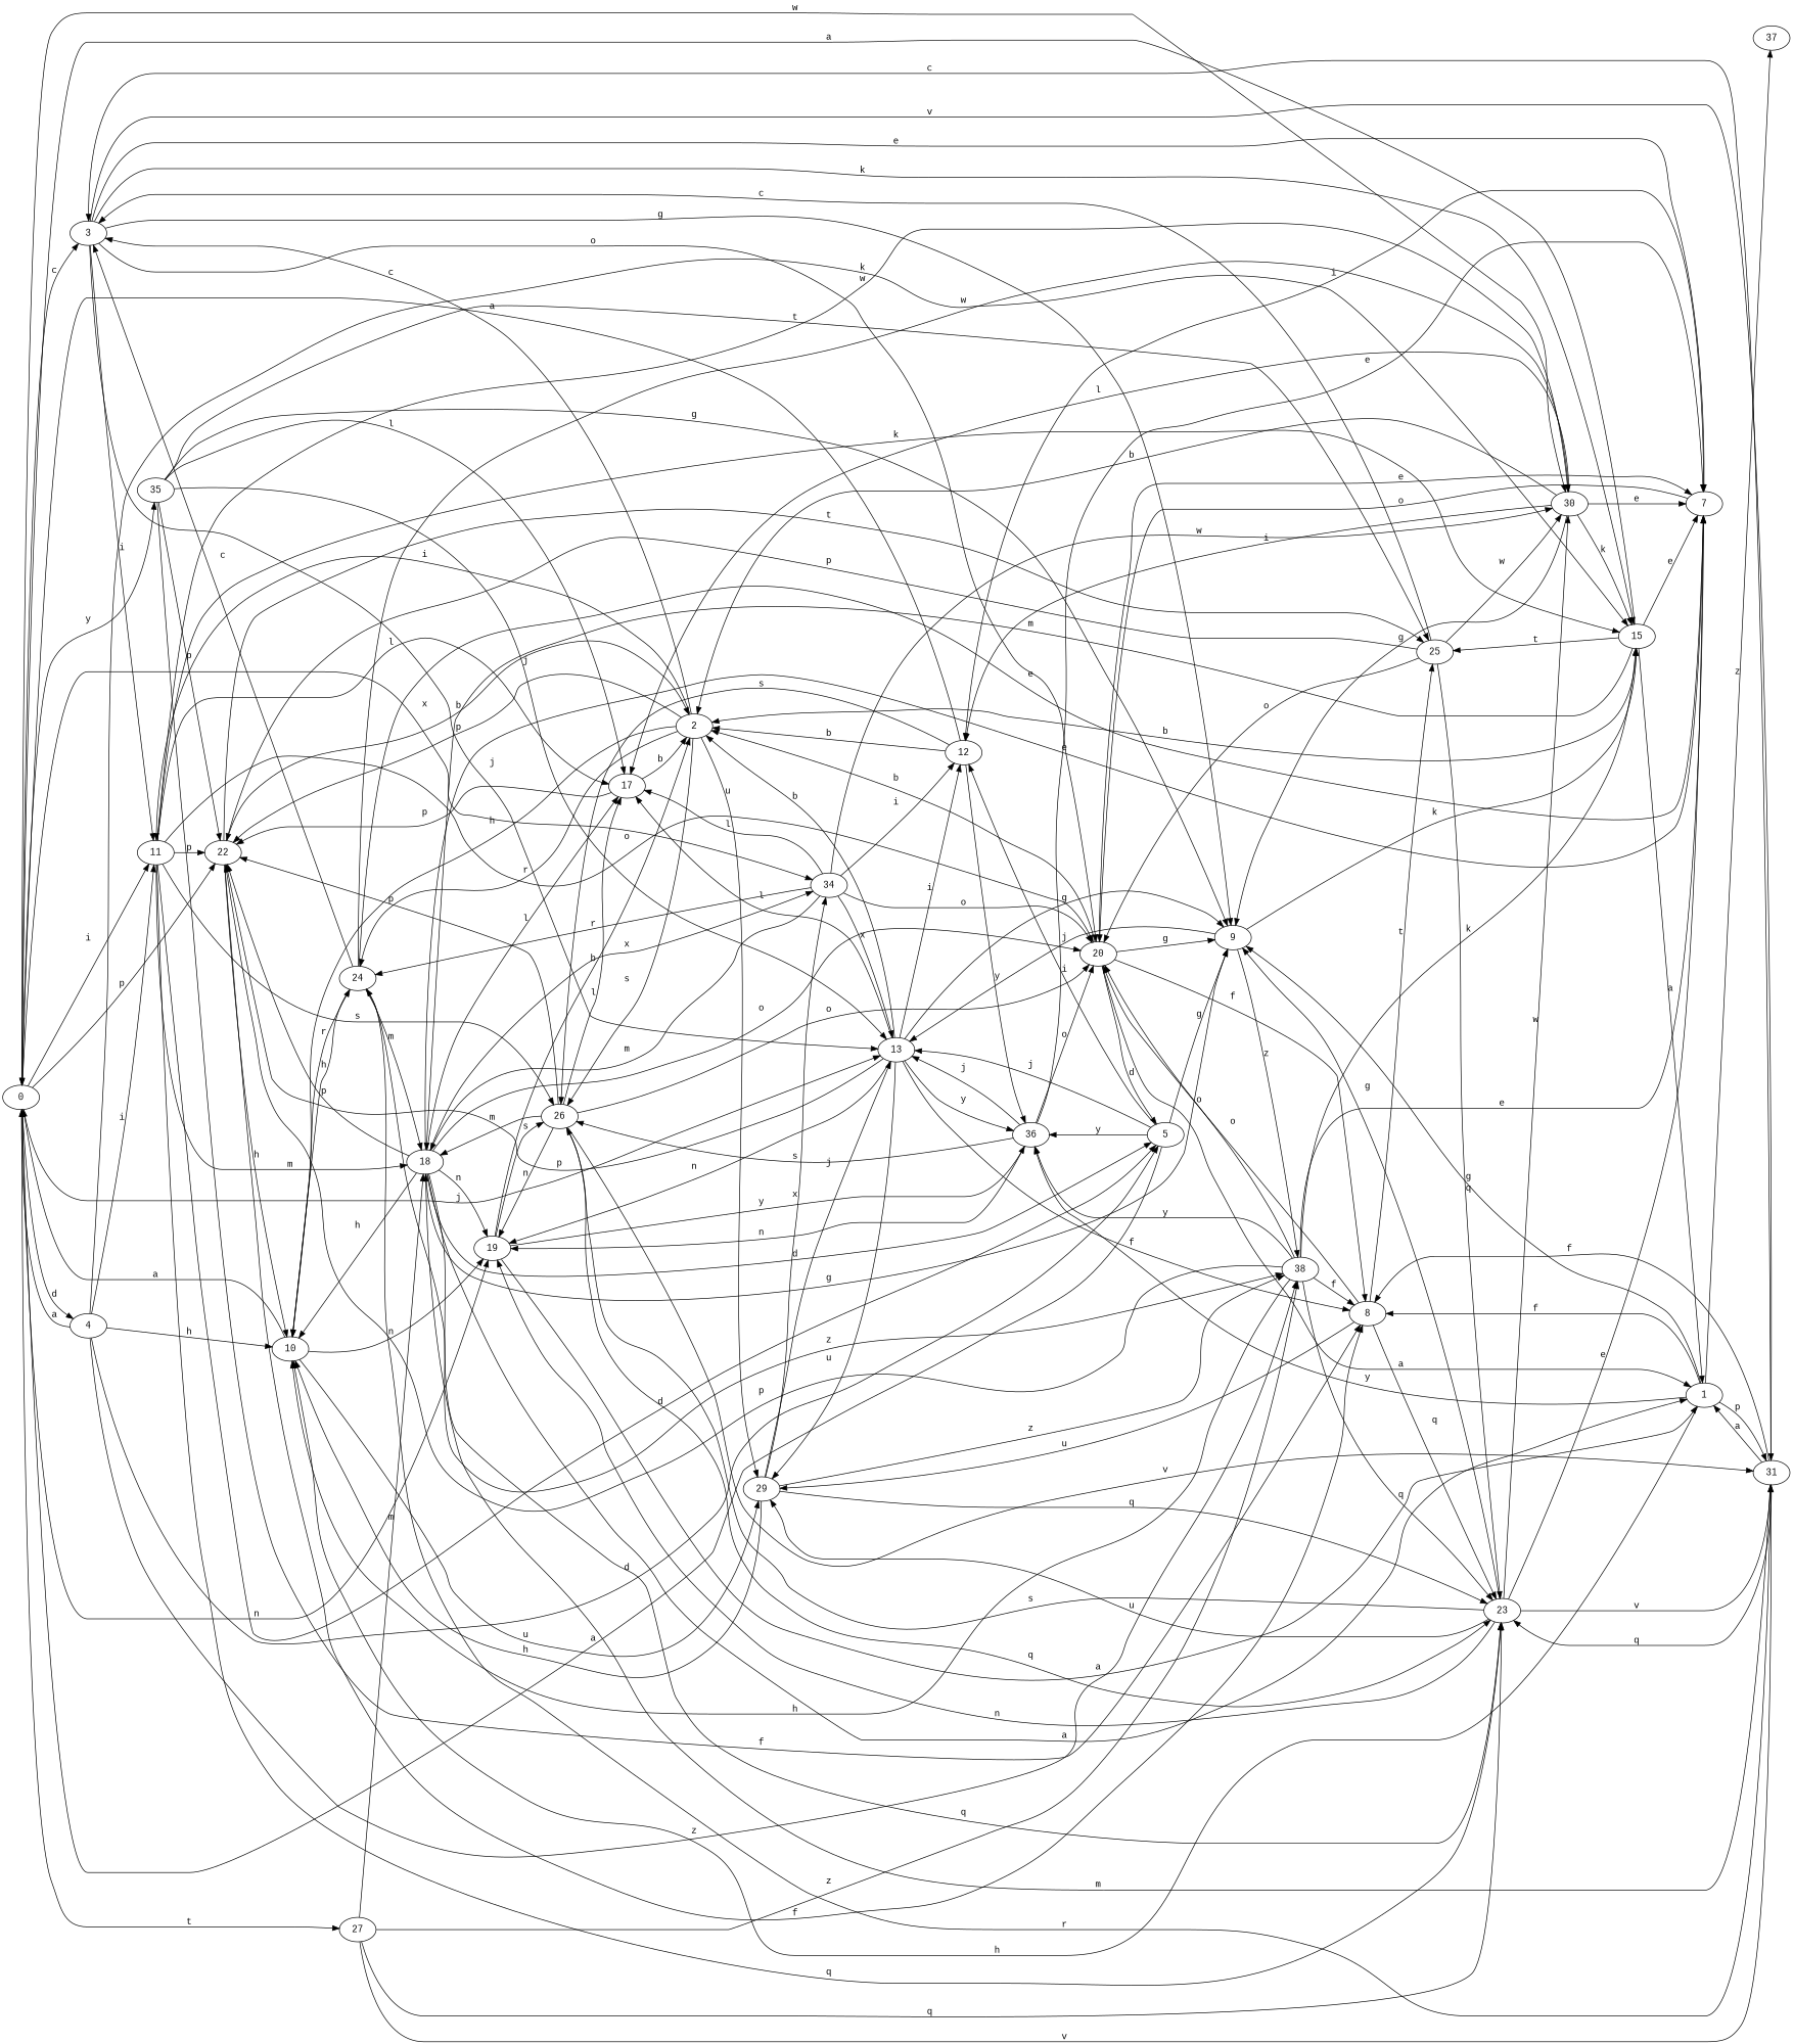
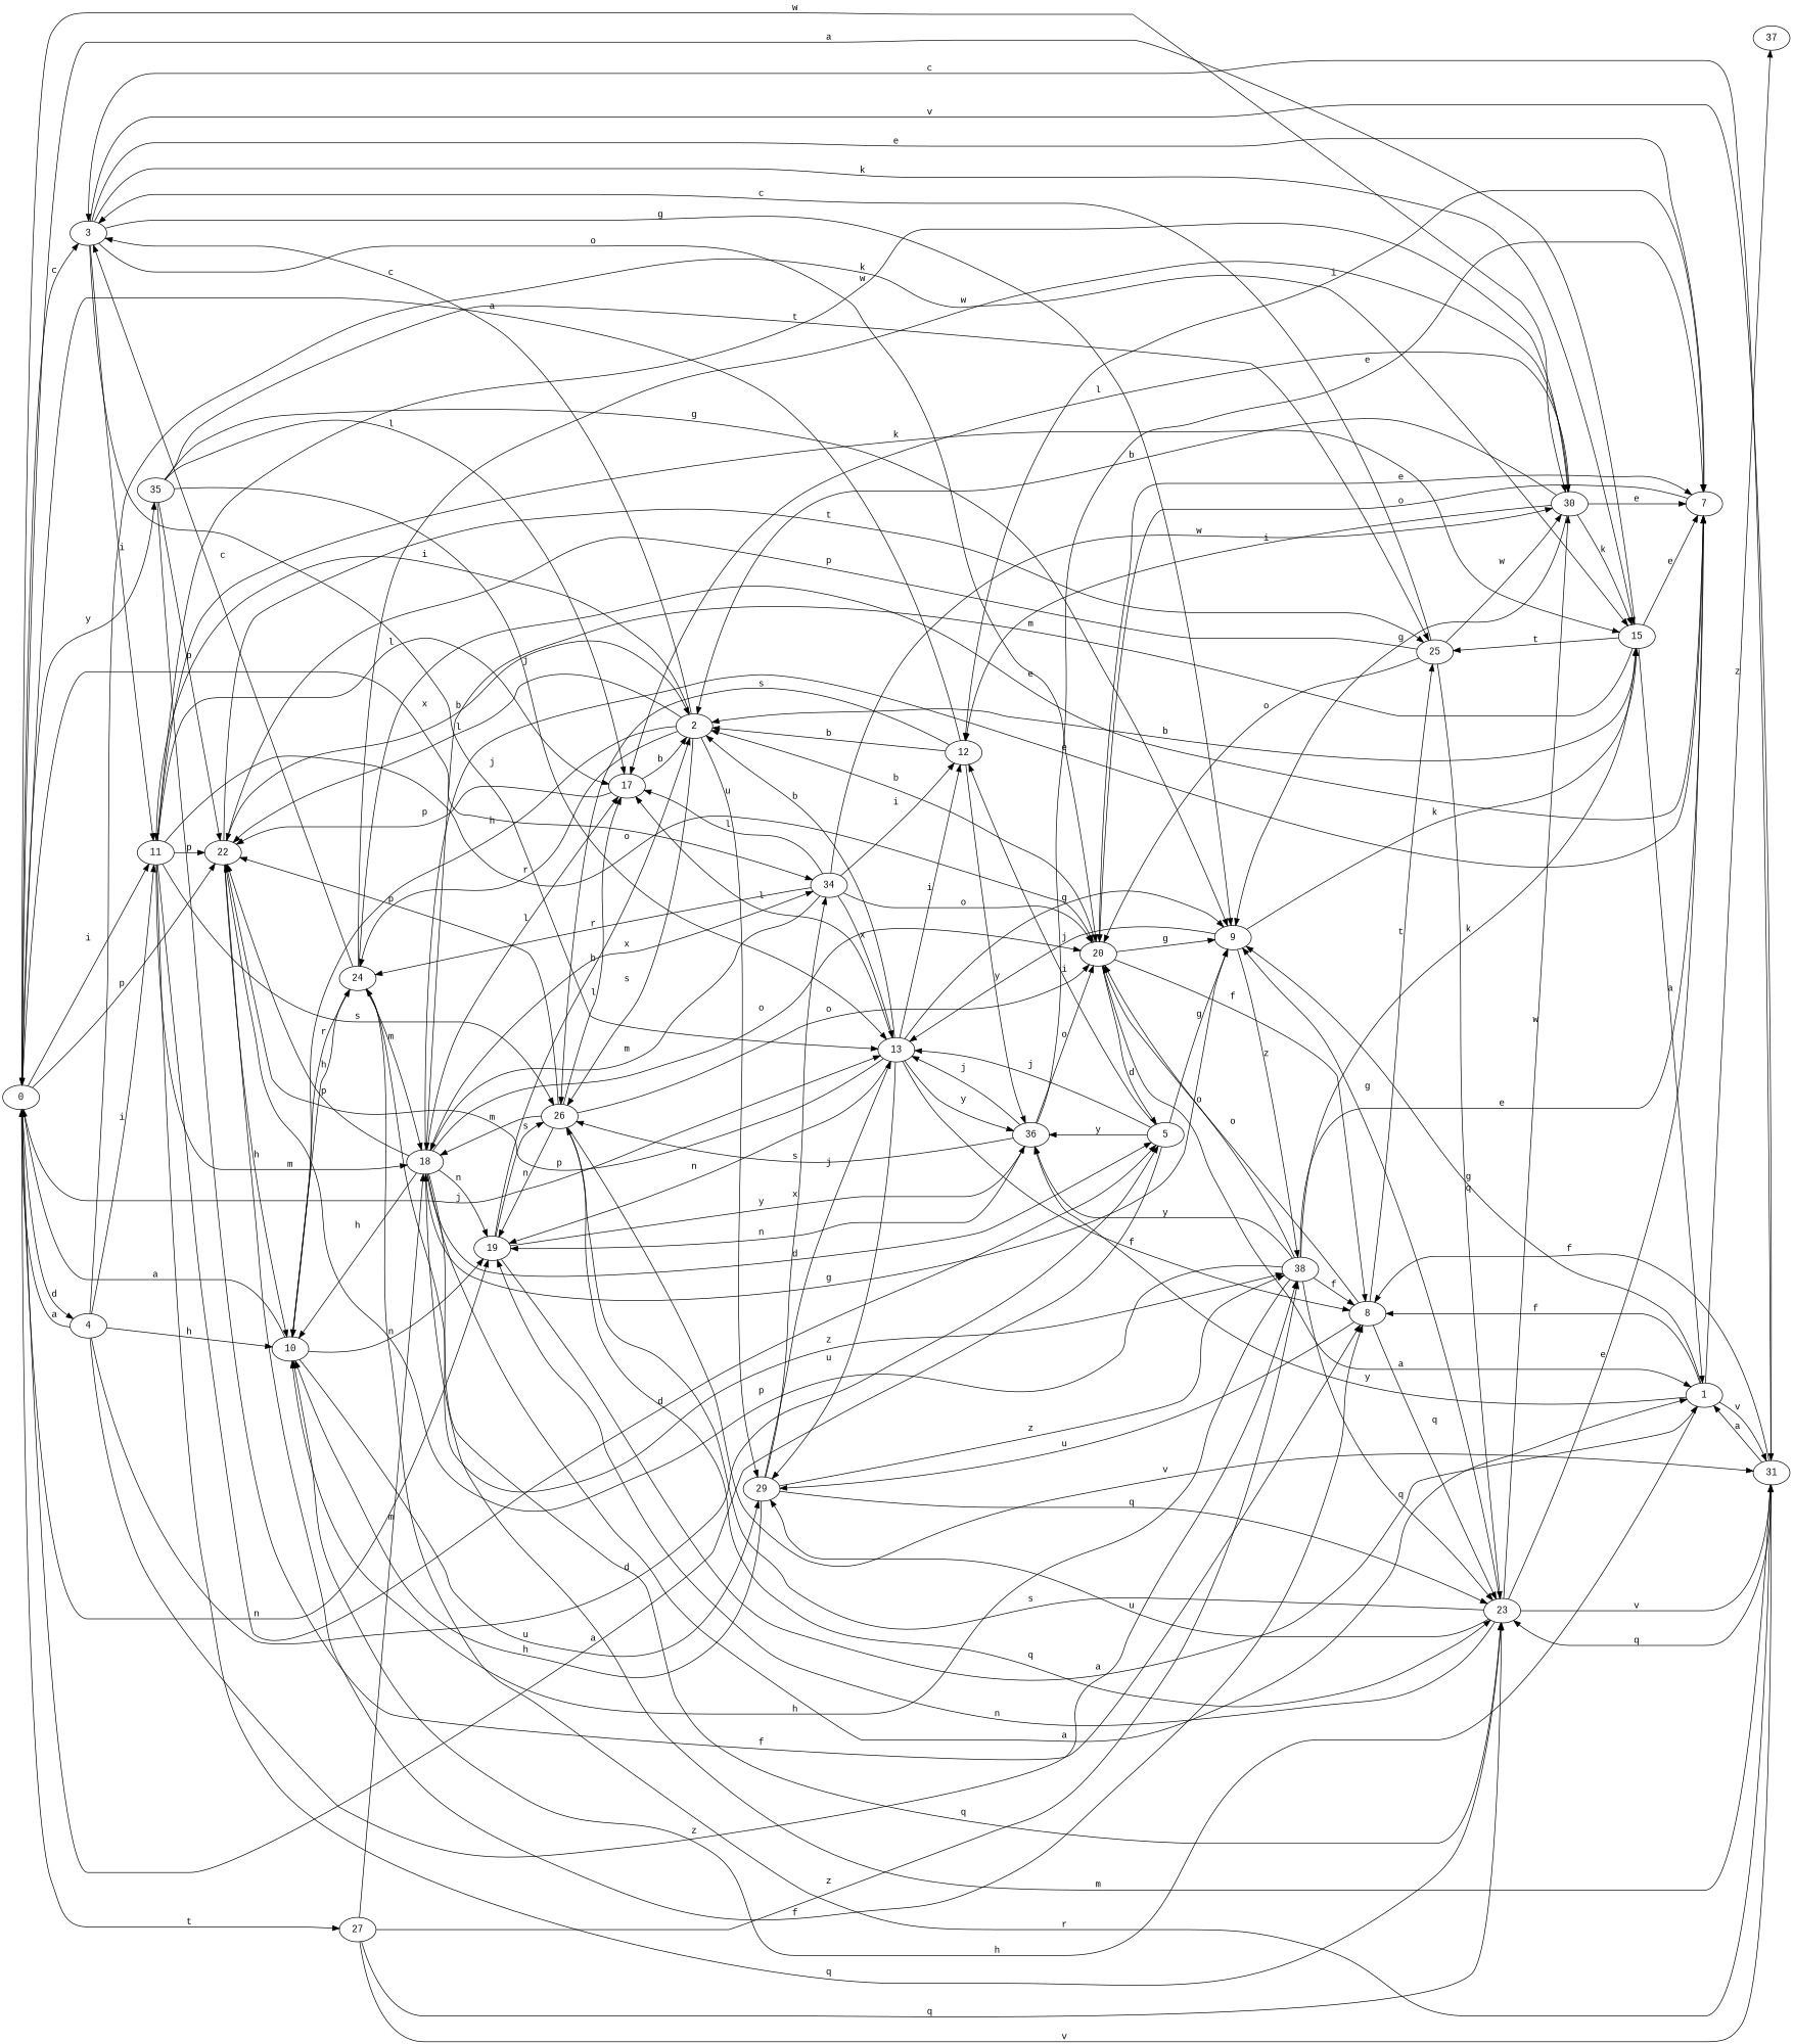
  strict digraph {
    fontname="Liberation Mono"
    rankdir=LR
    node [fontname="Liberation Mono"]
    edge [fontname="Liberation Mono"]
    0
    3
    4
    11
    13
    19
    22
    27
    n9 [label=30]
    34
    35
    9
    31
    7
    15
    20
    10
    5
    38
    26
    23
    17
    18
    8
    36
    2
    29
    12
    1
    n30 [label=25]
    24
    37
    0 -> 3 [label=c]
    0 -> 4 [label=d]
    0 -> 11 [label=i]
    0 -> 13 [label=j]
    0 -> 19 [label=n]
    0 -> 22 [label=p]
    0 -> 27 [label=t]
    0 -> n9 [label=w]
    0 -> 34 [label=x]
    0 -> 35 [label=y]
    3 -> 11 [label=i]
    3 -> 13 [label=j]
    3 -> 9 [label=g]
    3 -> 31 [label=v]
    3 -> 7 [label=e]
    3 -> 15 [label=k]
    3 -> 20 [label=o]
    4 -> 0 [label=a]
    4 -> 11 [label=i]
    4 -> 15 [label=k]
    4 -> 10 [label=h]
    4 -> 5 [label=d]
    4 -> 38 [label=z]
    11 -> 22 [label=p]
    11 -> n9 [label=w]
    11 -> 15 [label=k]
    11 -> 20 [label=o]
    11 -> 5 [label=d]
    11 -> 26 [label=s]
    11 -> 23 [label=q]
    11 -> 17 [label=l]
    11 -> 18 [label=m]
    13 -> 19 [label=n]
    13 -> 22 [label=p]
    13 -> 9 [label=g]
    13 -> 17 [label=l]
    13 -> 8 [label=f]
    13 -> 36 [label=y]
    13 -> 2 [label=b]
    13 -> 29 [label=u]
    13 -> 12 [label=i]
    19 -> 26 [label=s]
    19 -> 36 [label=y]
    19 -> 2 [label=b]
    19 -> 1 [label=a]
    22 -> 10 [label=h]
    22 -> 8 [label=f]
    22 -> 2 [label=b]
    22 -> n30 [label=t]
    27 -> 31 [label=v]
    27 -> 38 [label=z]
    27 -> 23 [label=q]
    27 -> 18 [label=m]
    n9 -> 9 [label=g]
    n9 -> 7 [label=e]
    n9 -> 15 [label=k]
    n9 -> 17 [label=l]
    n9 -> 2 [label=b]
    n9 -> 12 [label=i]
    34 -> 13 [label=x]
    34 -> n9 [label=w]
    34 -> 20 [label=o]
    34 -> 17 [label=l]
    34 -> 18 [label=m]
    34 -> 12 [label=i]
    34 -> 24 [label=r]
    35 -> 13 [label=j]
    35 -> 22 [label=p]
    35 -> 9 [label=g]
    35 -> 17 [label=l]
    35 -> 8 [label=f]
    35 -> n30 [label=t]
    9 -> 13 [label=j]
    9 -> 15 [label=k]
    9 -> 38 [label=z]
    31 -> 3 [label=c]
    31 -> 23 [label=q]
    31 -> 18 [label=m]
    31 -> 8 [label=f]
    31 -> 1 [label=a]
    31 -> 24 [label=r]
    7 -> 20 [label=o]
    7 -> 12 [label=i]
    15 -> 0 [label=a]
    15 -> 7 [label=e]
    15 -> 18 [label=m]
    15 -> 2 [label=b]
    15 -> 1 [label=a]
    15 -> n30 [label=t]
    20 -> 9 [label=g]
    20 -> 7 [label=e]
    20 -> 5 [label=d]
    20 -> 8 [label=f]
    20 -> 2 [label=b]
    20 -> 1 [label=a]
    10 -> 0 [label=a]
    10 -> 19 [label=n]
    10 -> 29 [label=u]
    10 -> 24 [label=r]
    5 -> 0 [label=a]
    5 -> 13 [label=j]
    5 -> 9 [label=g]
    5 -> 36 [label=y]
    5 -> 12 [label=i]
    38 -> 22 [label=p]
    38 -> 7 [label=e]
    38 -> 15 [label=k]
    38 -> 20 [label=o]
    38 -> 10 [label=h]
    38 -> 23 [label=q]
    38 -> 8 [label=f]
    38 -> 36 [label=y]
    26 -> 19 [label=n]
    26 -> 22 [label=p]
    26 -> 31 [label=v]
    26 -> 20 [label=o]
    26 -> 23 [label=q]
    26 -> 17 [label=l]
    26 -> 18 [label=m]
    23 -> 19 [label=n]
    23 -> n9 [label=w]
    23 -> 9 [label=g]
    23 -> 31 [label=v]
    23 -> 7 [label=e]
    23 -> 26 [label=s]
    23 -> 29 [label=u]
    17 -> 22 [label=p]
    17 -> 2 [label=b]
    18 -> 19 [label=n]
    18 -> 22 [label=p]
    18 -> 34 [label=x]
    18 -> 9 [label=g]
    18 -> 7 [label=e]
    18 -> 20 [label=o]
    18 -> 10 [label=h]
    18 -> 5 [label=d]
    18 -> 23 [label=q]
    18 -> 17 [label=l]
    18 -> 1 [label=a]
    8 -> 20 [label=o]
    8 -> 23 [label=q]
    8 -> 29 [label=u]
    8 -> n30 [label=t]
    36 -> 13 [label=j]
    36 -> 19 [label=n]
    36 -> 7 [label=e]
    36 -> 20 [label=o]
    36 -> 26 [label=s]
    2 -> 3 [label=c]
    2 -> 11 [label=i]
-   2 -> 22 [label=p]
+   2 -> 22 [label=l]
    2 -> 10 [label=h]
    2 -> 26 [label=s]
    2 -> 29 [label=u]
    2 -> 24 [label=r]
    29 -> 13 [label=j]
    29 -> 34 [label=x]
    29 -> 10 [label=h]
    29 -> 38 [label=z]
    29 -> 23 [label=q]
    12 -> 0 [label=a]
    12 -> 26 [label=s]
    12 -> 36 [label=y]
    12 -> 2 [label=b]
    1 -> 9 [label=g]
-   1 -> 31 [label=p]
+   1 -> 31 [label=v]
    1 -> 10 [label=h]
    1 -> 8 [label=f]
    1 -> 36 [label=y]
    1 -> 37 [label=z]
    n30 -> 3 [label=c]
    n30 -> 22 [label=p]
    n30 -> n9 [label=w]
    n30 -> 20 [label=o]
    n30 -> 23 [label=q]
    24 -> 3 [label=c]
    24 -> n9 [label=w]
    24 -> 7 [label=e]
    24 -> 10 [label=h]
    24 -> 38 [label=z]
    24 -> 18 [label=m]
  }
